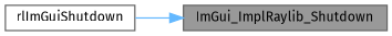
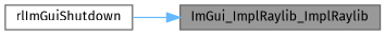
  digraph {
    rankdir=RL
    fontname="Fira Sans"
    node [fontname="Fira Sans" fontsize=10 shape=box style=filled]
-   n1 [color=gray40 fillcolor=grey60 fontcolor=black height=0.2 label=ImGui_ImplRaylib_Shutdown width=0.4]
+   n1 [color=gray40 fillcolor=grey60 fontcolor=black height=0.2 label=ImGui_ImplRaylib_ImplRaylib width=0.4]
    n2 [color=grey40 fillcolor=white height=0.2 label=rlImGuiShutdown width=0.4]
    n1 -> n2 [color=steelblue1 dir=back fontname="Fira Sans" fontsize=10 labelfontname=Helvetica labelfontsize=10 style=solid]
  }
